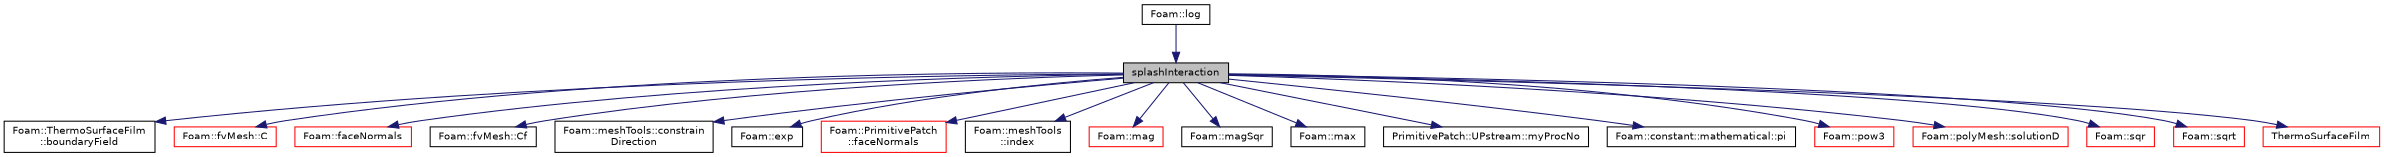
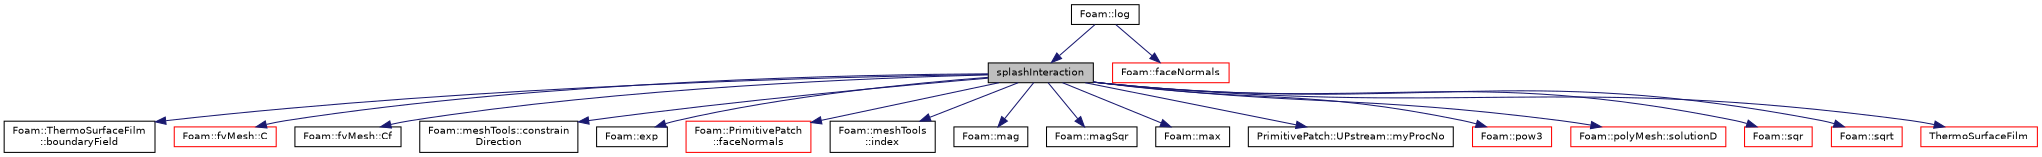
  digraph {
    rankdir=TB
    node [color=black fontname=Helvetica fontsize=10 shape=record]
    edge [color=midnightblue fontname=Helvetica fontsize=10 labelfontname=Helvetica labelfontsize=10 style=solid]
    n1 [fillcolor=grey75 fontcolor=black height=0.2 label=splashInteraction style=filled width=0.4]
    n2 [height=0.2 label="Foam::ThermoSurfaceFilm\l::boundaryField" width=0.4]
    n3 [color=red height=0.2 label="Foam::fvMesh::C" width=0.4]
    n4 [color=red height=0.2 label="Foam::faceNormals" width=0.4]
    n5 [height=0.2 label="Foam::fvMesh::Cf" width=0.4]
    n6 [height=0.2 label="Foam::meshTools::constrain\lDirection" width=0.4]
    n7 [height=0.2 label="Foam::exp" width=0.4]
    n8 [color=red height=0.2 label="Foam::PrimitivePatch\l::faceNormals" width=0.4]
    n9 [height=0.2 label="Foam::meshTools\l::index" width=0.4]
-   n10 [color=red height=0.2 label="Foam::mag" width=0.4]
+   n10 [height=0.2 label="Foam::mag" width=0.4]
    n11 [height=0.2 label="Foam::magSqr" width=0.4]
    n12 [height=0.2 label="Foam::max" width=0.4]
    n13 [height=0.2 label="PrimitivePatch::UPstream::myProcNo" width=0.4]
-   n14 [height=0.2 label="Foam::constant::mathematical::pi" width=0.4]
    n15 [color=red height=0.2 label="Foam::pow3" width=0.4]
    n16 [color=red height=0.2 label="Foam::polyMesh::solutionD" width=0.4]
    n17 [color=red height=0.2 label="Foam::sqr" width=0.4]
    n18 [color=red height=0.2 label="Foam::sqrt" width=0.4]
    n19 [color=red height=0.2 label=ThermoSurfaceFilm width=0.4]
    n20 [height=0.2 label="Foam::log" width=0.4]
    n1 -> n2
    n1 -> n3
-   n1 -> n4
+   n20 -> n4
    n1 -> n5
    n1 -> n6
    n1 -> n7
    n1 -> n8
    n1 -> n9
    n1 -> n10
    n1 -> n11
    n1 -> n12
    n1 -> n13
-   n1 -> n14
    n1 -> n15
    n1 -> n16
    n1 -> n17
    n1 -> n18
    n1 -> n19
    n20 -> n1
  }
